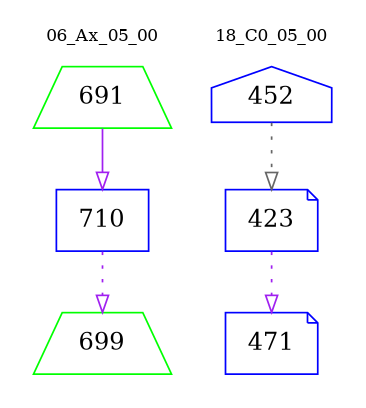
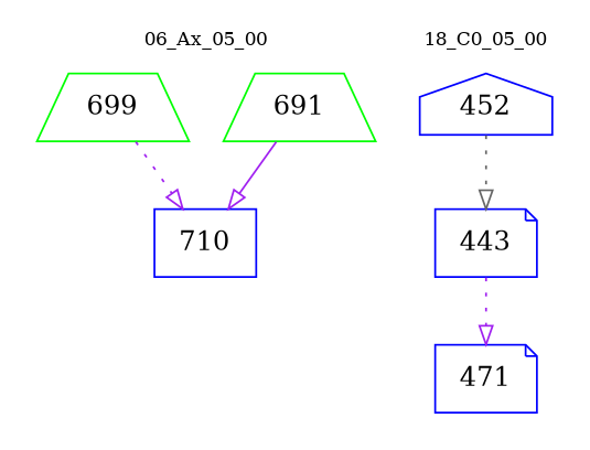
  digraph {
    node [color=blue shape=trapezium]
    edge [arrowhead=onormal color=purple style=dotted]
    n1 [color=green label=691]
    n2 [label=710 shape=box]
    n3 [color=green label=699]
    n4 [label=452 shape=house]
-   n5 [label=423 shape=note]
+   n5 [label=443 shape=note]
    n6 [label=471 shape=note]
    subgraph cluster_1 {
      color=white
      fontsize=10
      label="06_Ax_05_00"
      n1
      n2
      n3
    }
    subgraph cluster_2 {
      color=white
      fontsize=10
      label="18_C0_05_00"
      n4
      n5
      n6
    }
    n1 -> n2 [style=solid]
-   n2 -> n3
+   n3 -> n2
    n4 -> n5 [color=gray40]
    n5 -> n6
  }
